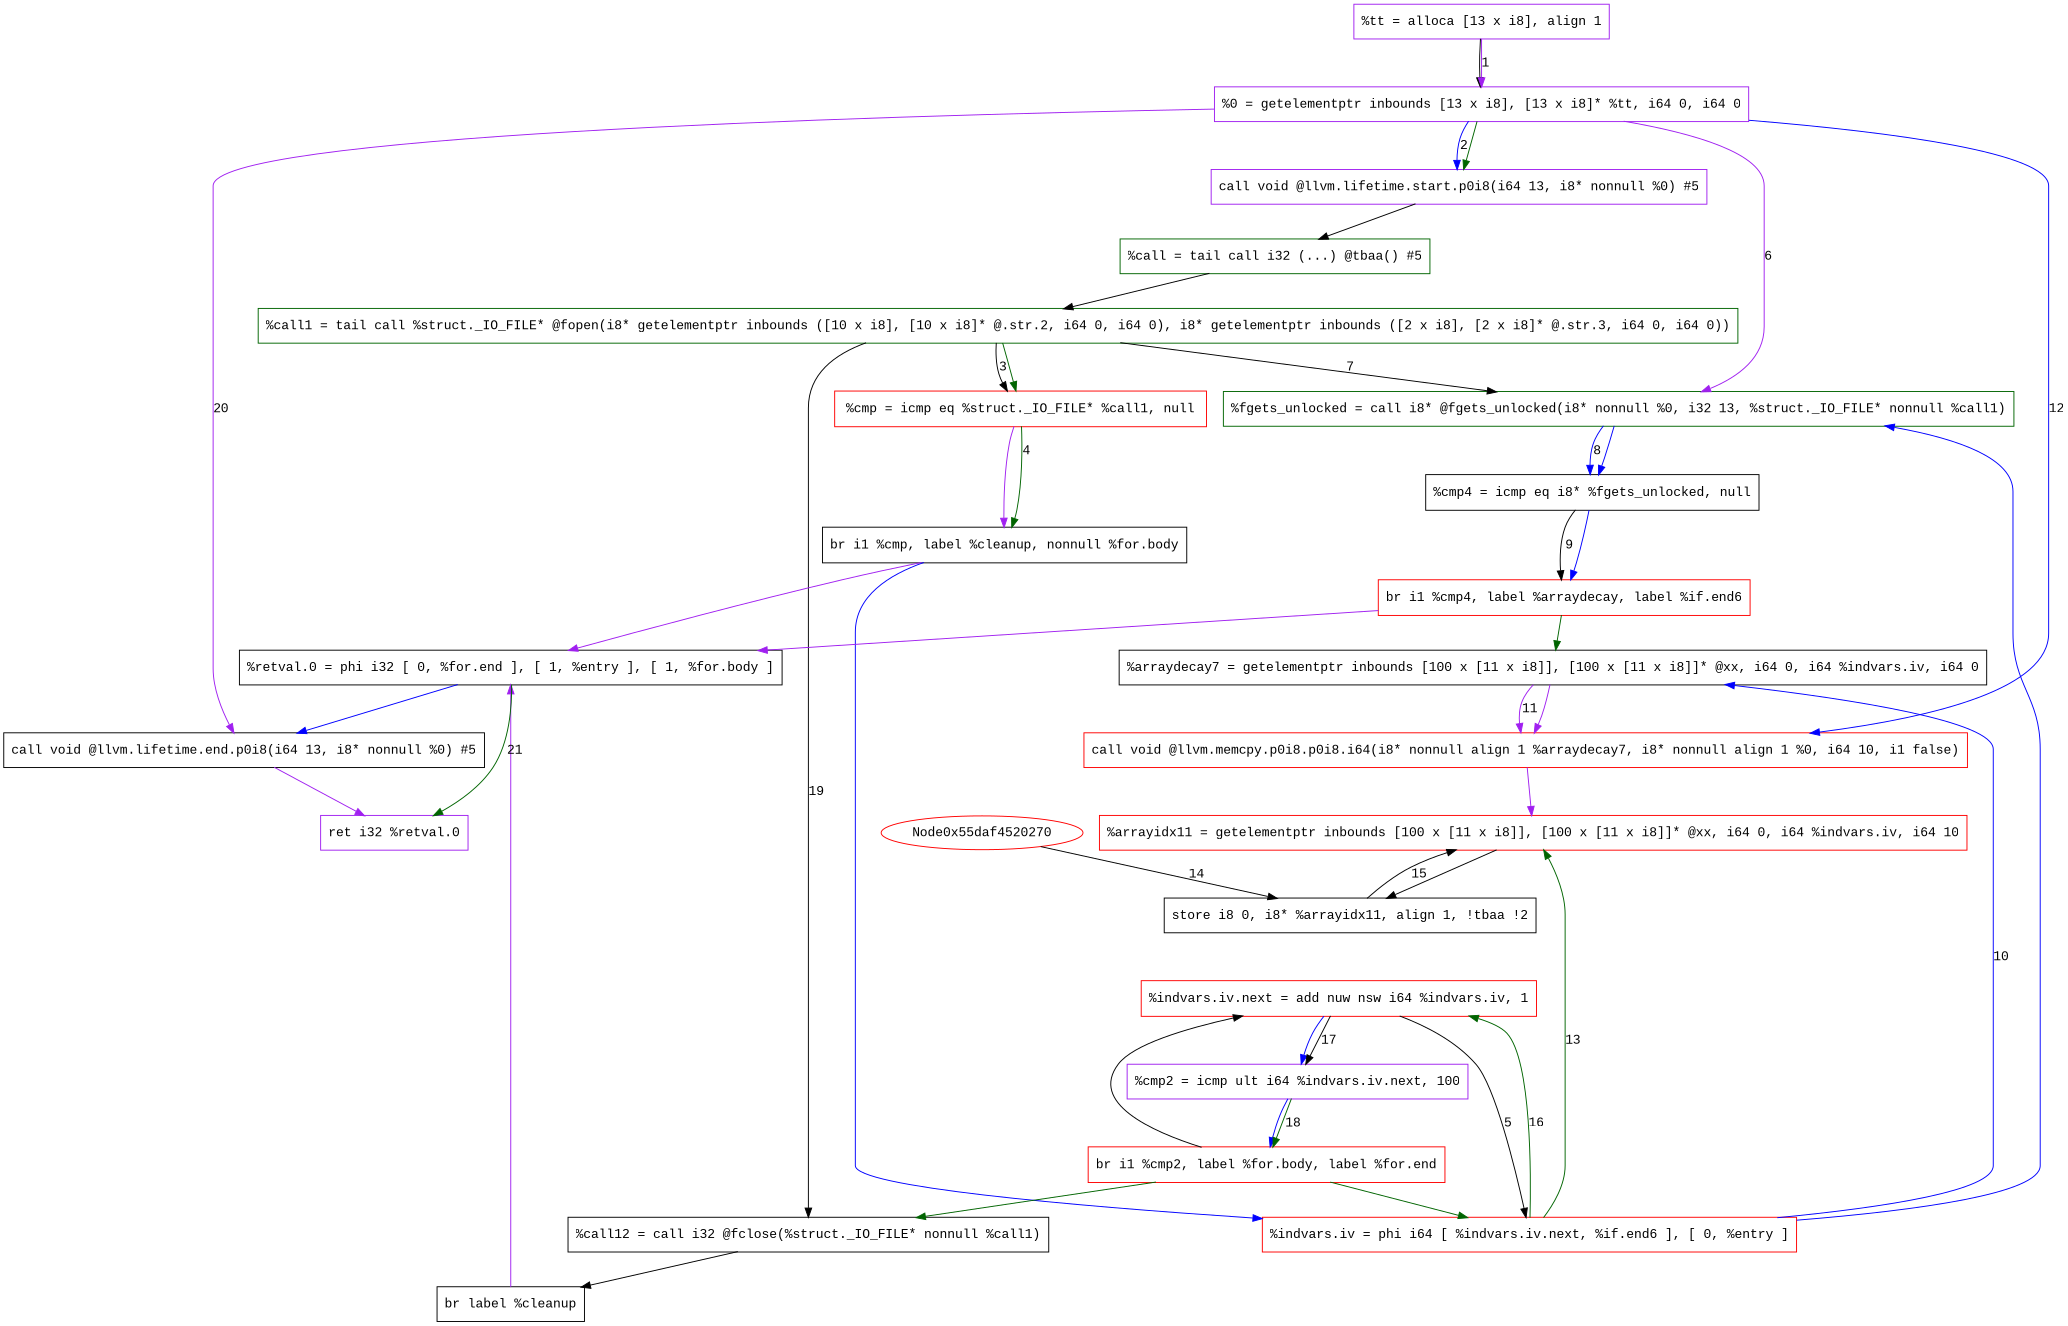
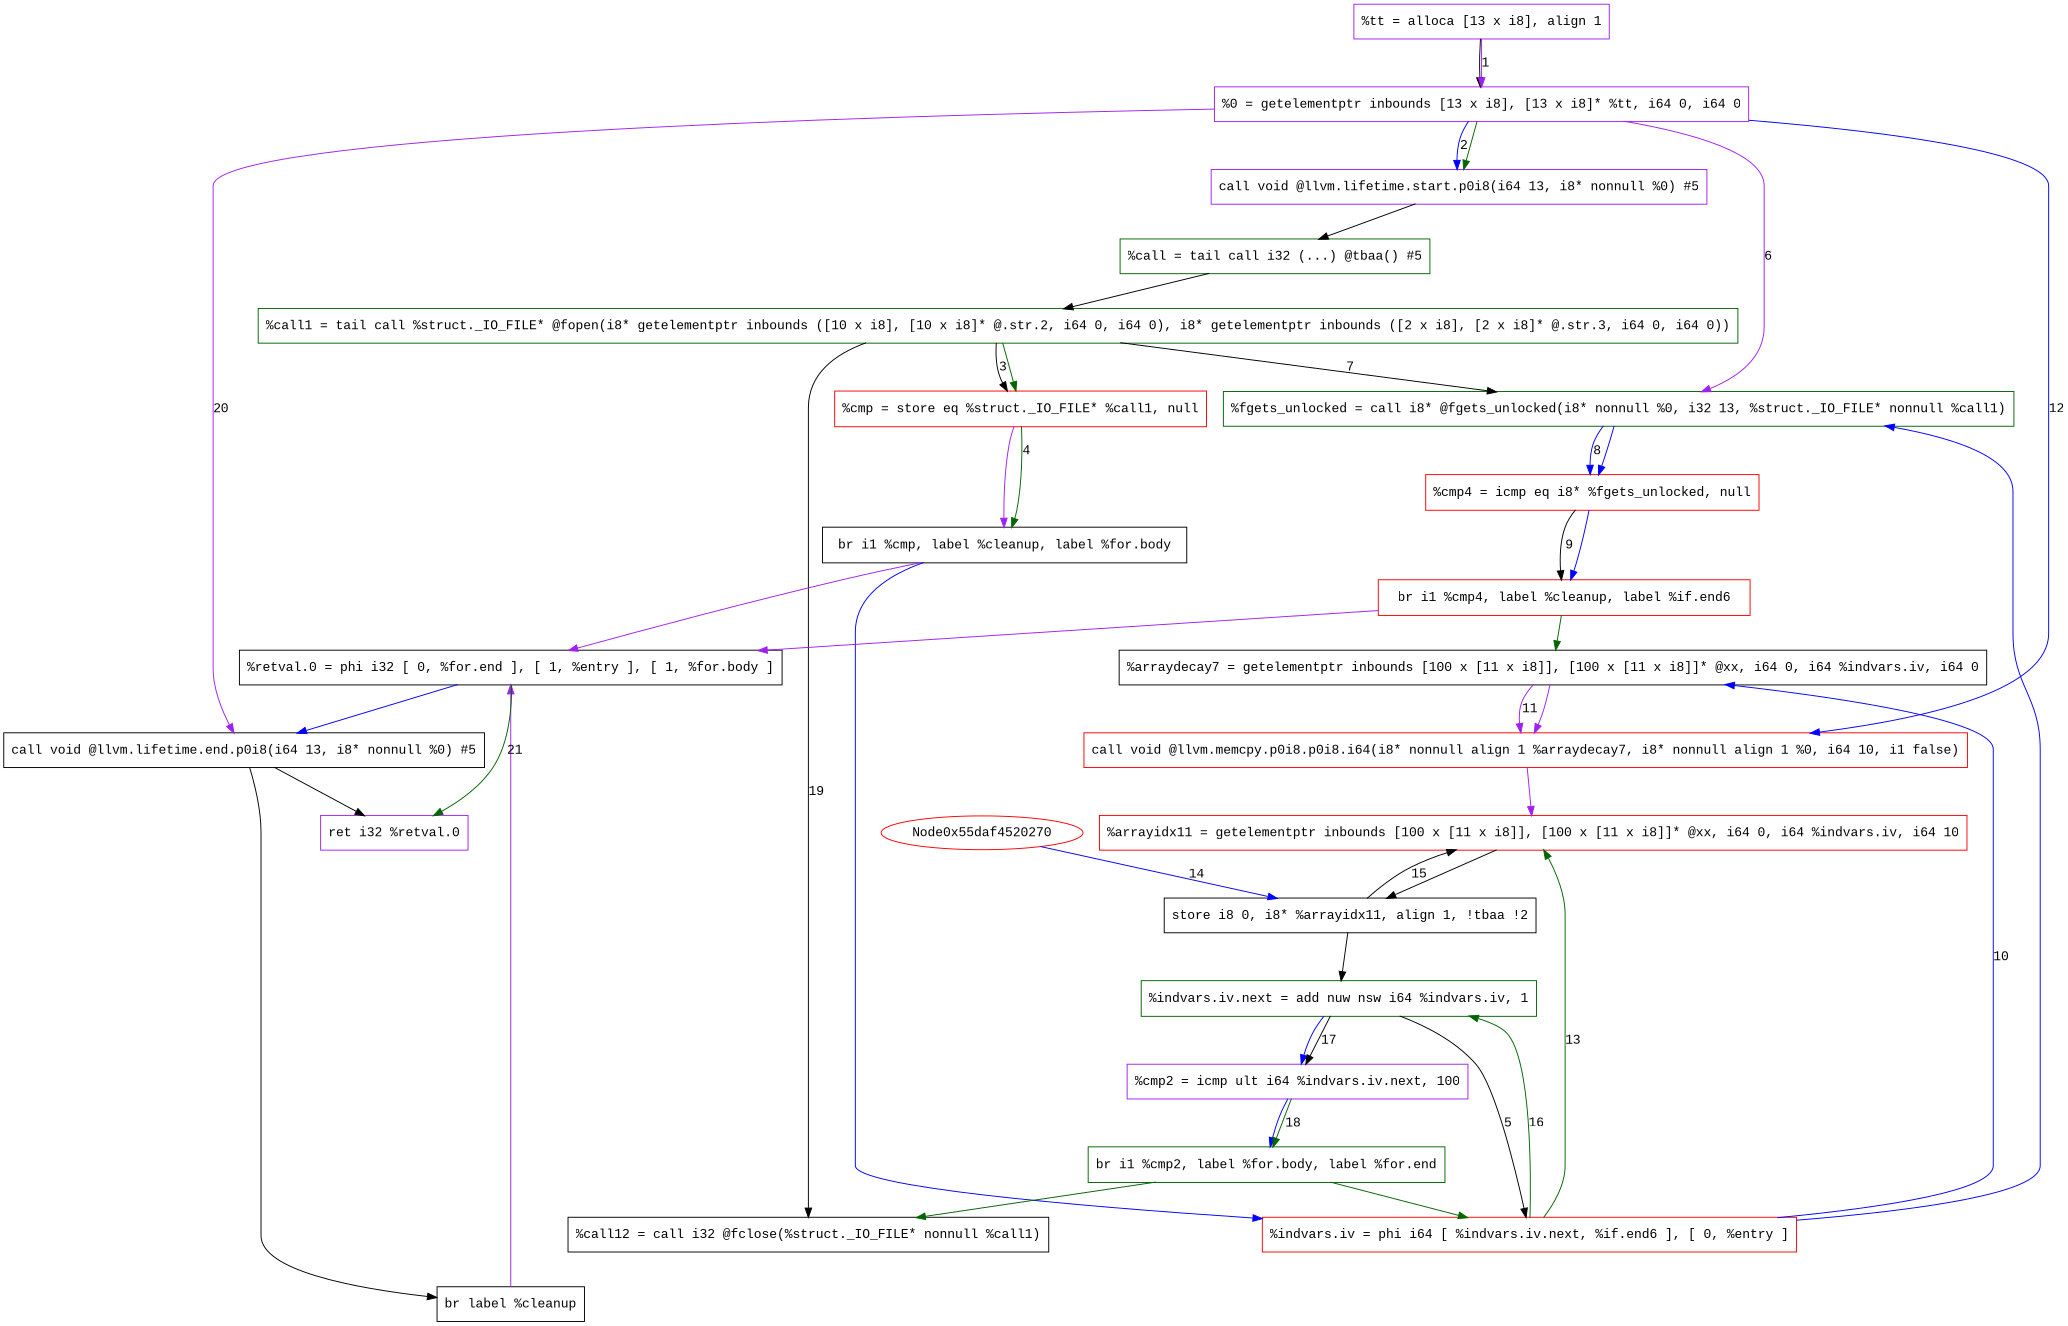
  digraph {
    fontname="Liberation Mono"
    node [color=red fontname="Liberation Mono" shape=record]
    edge [color=black fontname="Liberation Mono"]
    n1 [color=purple label="  %tt = alloca [13 x i8], align 1"]
    n2 [color=purple label="  %0 = getelementptr inbounds [13 x i8], [13 x i8]* %tt, i64 0, i64 0"]
    n3 [color=purple label="  call void @llvm.lifetime.start.p0i8(i64 13, i8* nonnull %0) #5"]
    n4 [color=darkgreen label="  %fgets_unlocked = call i8* @fgets_unlocked(i8* nonnull %0, i32 13, %struct._IO_FILE* nonnull %call1)"]
    n5 [label="  call void @llvm.memcpy.p0i8.p0i8.i64(i8* nonnull align 1 %arraydecay7, i8* nonnull align 1 %0, i64 10, i1 false)"]
    n6 [color=black label="  call void @llvm.lifetime.end.p0i8(i64 13, i8* nonnull %0) #5"]
    n7 [color=darkgreen label="%call = tail call i32 (...) @tbaa() #5"]
-   n8 [color=black label="  %cmp4 = icmp eq i8* %fgets_unlocked, null"]
+   n8 [label="  %cmp4 = icmp eq i8* %fgets_unlocked, null"]
    n9 [label="  %arrayidx11 = getelementptr inbounds [100 x [11 x i8]], [100 x [11 x i8]]* @xx, i64 0, i64 %indvars.iv, i64 10"]
    n10 [color=purple label="  ret i32 %retval.0"]
    n11 [color=darkgreen label="  %call1 = tail call %struct._IO_FILE* @fopen(i8* getelementptr inbounds ([10 x i8], [10 x i8]* @.str.2, i64 0, i64 0), i8* getelementptr inbounds ([2 x i8], [2 x i8]* @.str.3, i64 0, i64 0))"]
-   n12 [label="  %cmp = icmp eq %struct._IO_FILE* %call1, null"]
+   n12 [label="%cmp = store eq %struct._IO_FILE* %call1, null"]
    n13 [color=black label="  %call12 = call i32 @fclose(%struct._IO_FILE* nonnull %call1)"]
-   n14 [color=black label="br i1 %cmp, label %cleanup, nonnull %for.body"]
+   n14 [color=black label="  br i1 %cmp, label %cleanup, label %for.body"]
    n15 [color=black label="  br label %cleanup"]
    n16 [label="  %indvars.iv = phi i64 [ %indvars.iv.next, %if.end6 ], [ 0, %entry ]"]
    n17 [color=black label="  %retval.0 = phi i32 [ 0, %for.end ], [ 1, %entry ], [ 1, %for.body ]"]
    n18 [color=black label="  %arraydecay7 = getelementptr inbounds [100 x [11 x i8]], [100 x [11 x i8]]* @xx, i64 0, i64 %indvars.iv, i64 0"]
-   n19 [label="  %indvars.iv.next = add nuw nsw i64 %indvars.iv, 1"]
+   n19 [color=darkgreen label="  %indvars.iv.next = add nuw nsw i64 %indvars.iv, 1"]
    n20 [color=black label="  store i8 0, i8* %arrayidx11, align 1, !tbaa !2"]
    n21 [color=purple label="  %cmp2 = icmp ult i64 %indvars.iv.next, 100"]
-   n22 [label="br i1 %cmp4, label %arraydecay, label %if.end6"]
-   n23 [label="  br i1 %cmp2, label %for.body, label %for.end"]
+   n22 [label="  br i1 %cmp4, label %cleanup, label %if.end6"]
+   n23 [color=darkgreen label="  br i1 %cmp2, label %for.body, label %for.end"]
    Node0x55daf4520270 [shape=""]
    n1 -> n2
    n1 -> n2 [color=purple label=1]
    n2 -> n3 [color=darkgreen]
    n2 -> n3 [color=blue label=2]
    n2 -> n4 [color=purple label=6]
    n2 -> n5 [color=blue label=12]
    n2 -> n6 [color=purple label=20]
    n3 -> n7
    n4 -> n8 [color=blue]
    n4 -> n8 [color=blue label=8]
    n5 -> n9 [color=purple]
-   n6 -> n10 [color=purple]
+   n6 -> n10
    n7 -> n11
    n8 -> n22 [color=blue]
    n8 -> n22 [label=9]
    n9 -> n20
    n11 -> n4 [label=7]
    n11 -> n12 [color=darkgreen]
    n11 -> n12 [label=3]
    n11 -> n13 [label=19]
    n12 -> n14 [color=purple]
    n12 -> n14 [color=darkgreen label=4]
-   n13 -> n15
+   n6 -> n15
    n14 -> n16 [color=blue]
    n14 -> n17 [color=purple]
    n15 -> n17 [color=purple]
    n16 -> n4 [color=blue]
    n16 -> n9 [color=darkgreen label=13]
    n16 -> n18 [color=blue label=10]
    n16 -> n19 [color=darkgreen label=16]
    n17 -> n6 [color=blue]
    n17 -> n10 [color=darkgreen label=21]
    n18 -> n5 [color=purple]
    n18 -> n5 [color=purple label=11]
    n19 -> n16 [label=5]
    n19 -> n21 [color=blue]
    n19 -> n21 [label=17]
    n20 -> n9 [label=15]
-   n23 -> n19
+   n20 -> n19
    n21 -> n23 [color=blue]
    n21 -> n23 [color=darkgreen label=18]
    n22 -> n17 [color=purple]
    n22 -> n18 [color=darkgreen]
    n23 -> n13 [color=darkgreen]
    n23 -> n16 [color=darkgreen]
-   Node0x55daf4520270 -> n20 [label=14]
+   Node0x55daf4520270 -> n20 [color=blue label=14]
  }
